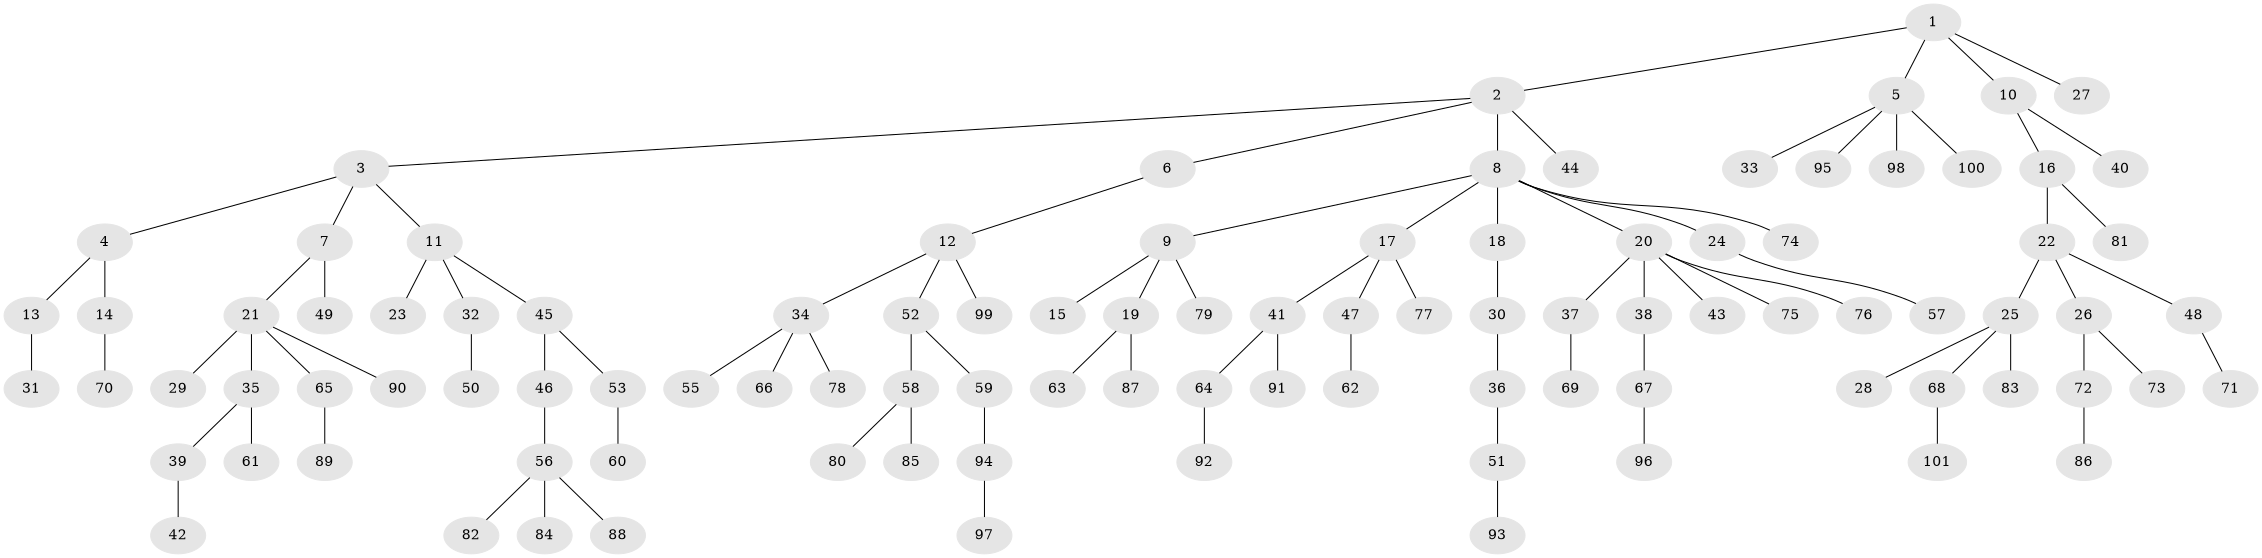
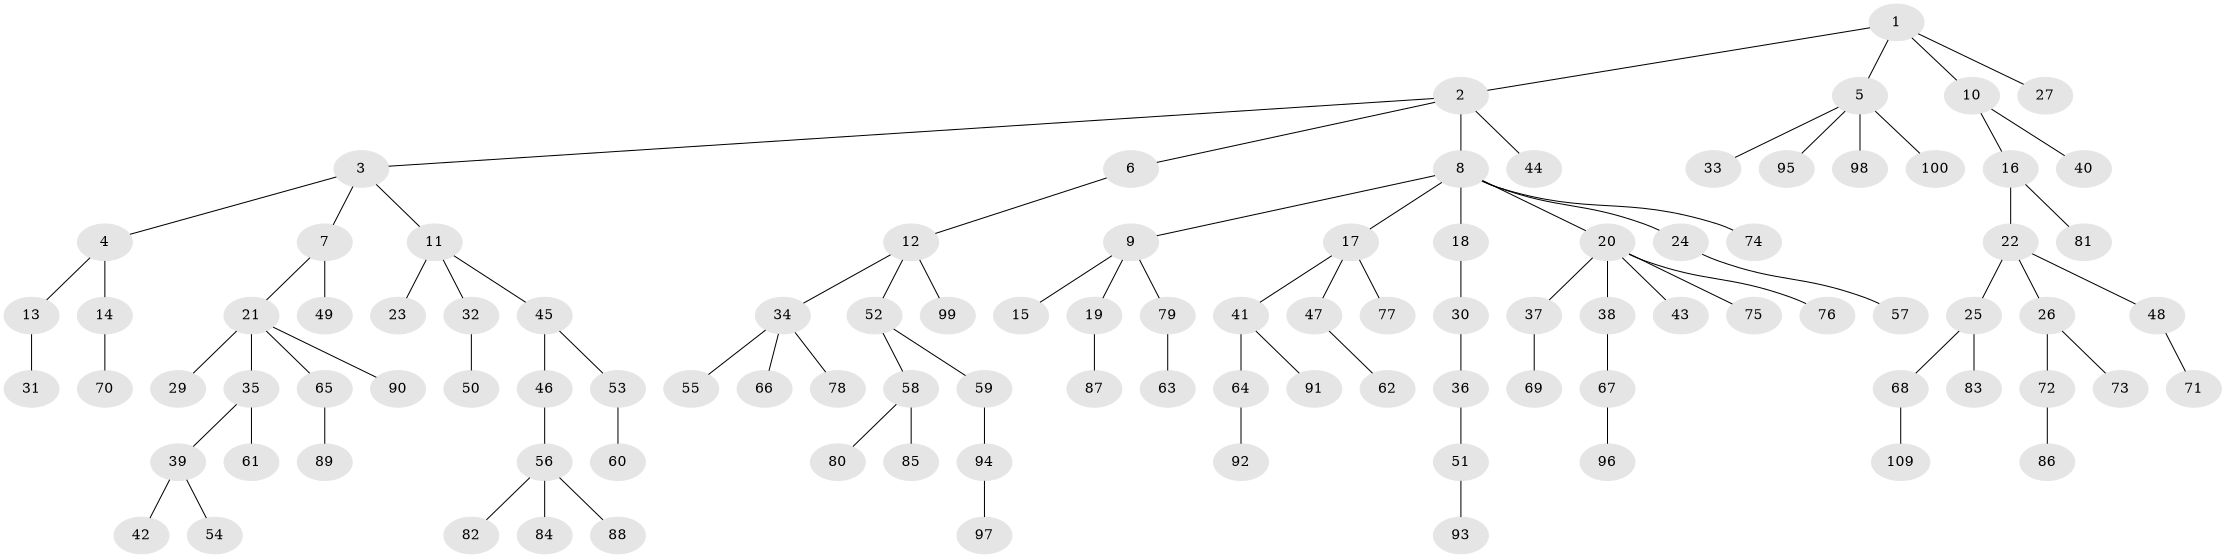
  graph {
    node [color=gray90 style=filled]
    1
    2
    5
    10
    27
    3
    6
    8
    44
    33
    95
    98
    100
    16
    40
    4
    7
    11
    12
    9
    17
    18
    20
    24
    74
    13
    14
    21
    49
    23
    32
    45
    31
    70
    34
    52
    99
    29
    35
    65
    90
    15
    19
    79
    41
    47
    77
    30
    37
    38
    43
    75
    76
    57
    63
    87
    22
    81
    50
    46
    53
    55
    66
    78
    58
    59
    25
    26
    48
    64
    91
    62
    36
    69
    67
    39
    61
    89
-   28
    68
    83
    72
    73
    71
-   101
+   101 [label=109]
    86
    51
    42
+   54
    93
    96
    92
    56
    60
    82
    84
    88
    80
    85
    94
    97
    1 -- 2
    1 -- 5
    1 -- 10
    1 -- 27
    2 -- 3
    2 -- 6
    2 -- 8
    2 -- 44
    5 -- 33
    5 -- 95
    5 -- 98
    5 -- 100
    10 -- 16
    10 -- 40
    3 -- 4
    3 -- 7
    3 -- 11
    6 -- 12
    8 -- 9
    8 -- 17
    8 -- 18
    8 -- 20
    8 -- 24
    8 -- 74
    16 -- 22
    16 -- 81
    4 -- 13
    4 -- 14
    7 -- 21
    7 -- 49
    11 -- 23
    11 -- 32
    11 -- 45
    12 -- 34
    12 -- 52
    12 -- 99
    9 -- 15
    9 -- 19
    9 -- 79
    17 -- 41
    17 -- 47
    17 -- 77
    18 -- 30
    20 -- 37
    20 -- 38
    20 -- 43
    20 -- 75
    20 -- 76
    24 -- 57
    13 -- 31
    14 -- 70
    21 -- 29
    21 -- 35
    21 -- 65
    21 -- 90
    32 -- 50
    45 -- 46
    45 -- 53
    34 -- 55
    34 -- 66
    34 -- 78
    52 -- 58
    52 -- 59
    35 -- 39
    35 -- 61
    65 -- 89
-   19 -- 63
+   79 -- 63
    19 -- 87
    41 -- 64
    41 -- 91
    47 -- 62
    30 -- 36
    37 -- 69
    38 -- 67
    22 -- 25
    22 -- 26
    22 -- 48
    46 -- 56
    53 -- 60
    58 -- 80
    58 -- 85
    59 -- 94
-   25 -- 28
    25 -- 68
    25 -- 83
    26 -- 72
    26 -- 73
    48 -- 71
    64 -- 92
    36 -- 51
    67 -- 96
    39 -- 42
+   39 -- 54
    68 -- 101
    72 -- 86
    51 -- 93
    56 -- 82
    56 -- 84
    56 -- 88
    94 -- 97
  }
